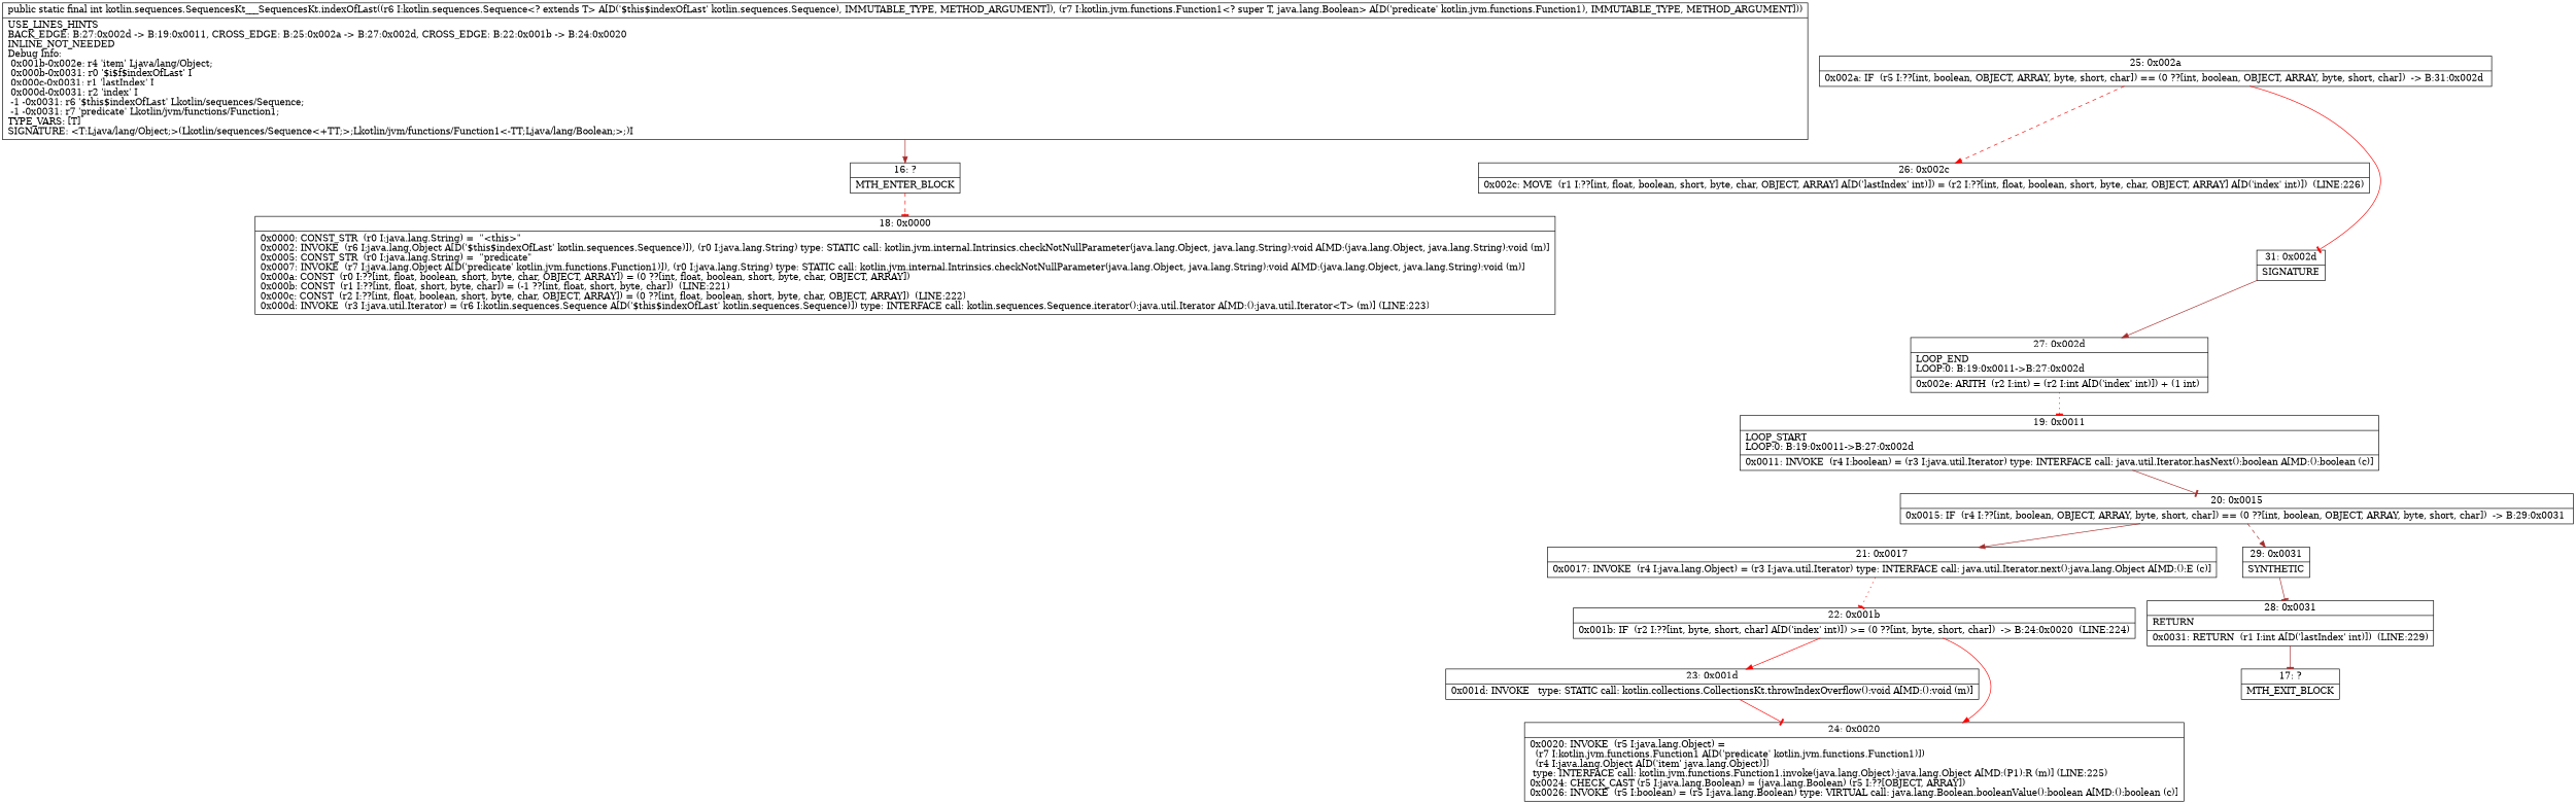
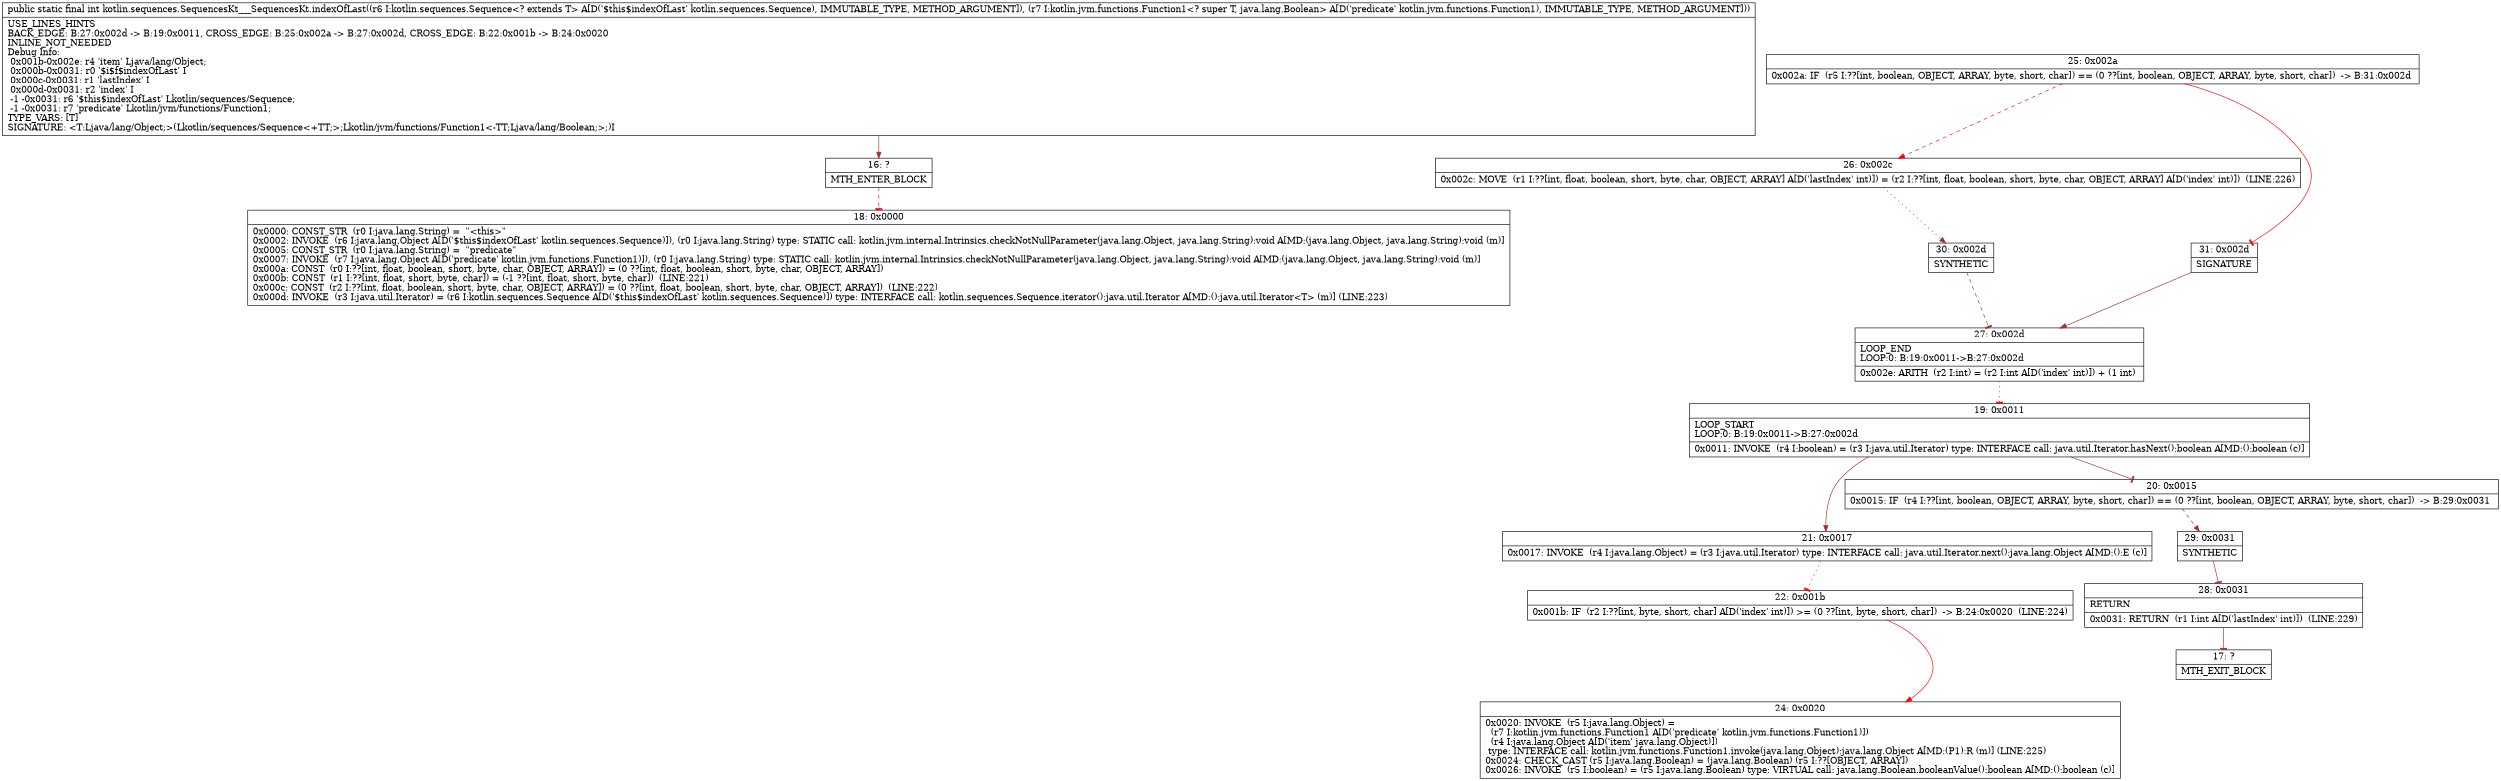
  digraph {
    node [shape=record]
    edge [arrowhead=tee color=brown style=solid]
    n1 [label="{16\:\ ?|MTH_ENTER_BLOCK\l}"]
    n2 [label="{18\:\ 0x0000|0x0000: CONST_STR  (r0 I:java.lang.String) =  \"\<this\>\" \l0x0002: INVOKE  (r6 I:java.lang.Object A[D('$this$indexOfLast' kotlin.sequences.Sequence)]), (r0 I:java.lang.String) type: STATIC call: kotlin.jvm.internal.Intrinsics.checkNotNullParameter(java.lang.Object, java.lang.String):void A[MD:(java.lang.Object, java.lang.String):void (m)]\l0x0005: CONST_STR  (r0 I:java.lang.String) =  \"predicate\" \l0x0007: INVOKE  (r7 I:java.lang.Object A[D('predicate' kotlin.jvm.functions.Function1)]), (r0 I:java.lang.String) type: STATIC call: kotlin.jvm.internal.Intrinsics.checkNotNullParameter(java.lang.Object, java.lang.String):void A[MD:(java.lang.Object, java.lang.String):void (m)]\l0x000a: CONST  (r0 I:??[int, float, boolean, short, byte, char, OBJECT, ARRAY]) = (0 ??[int, float, boolean, short, byte, char, OBJECT, ARRAY]) \l0x000b: CONST  (r1 I:??[int, float, short, byte, char]) = (\-1 ??[int, float, short, byte, char])  (LINE:221)\l0x000c: CONST  (r2 I:??[int, float, boolean, short, byte, char, OBJECT, ARRAY]) = (0 ??[int, float, boolean, short, byte, char, OBJECT, ARRAY])  (LINE:222)\l0x000d: INVOKE  (r3 I:java.util.Iterator) = (r6 I:kotlin.sequences.Sequence A[D('$this$indexOfLast' kotlin.sequences.Sequence)]) type: INTERFACE call: kotlin.sequences.Sequence.iterator():java.util.Iterator A[MD:():java.util.Iterator\<T\> (m)] (LINE:223)\l}"]
    n3 [label="{19\:\ 0x0011|LOOP_START\lLOOP:0: B:19:0x0011\-\>B:27:0x002d\l|0x0011: INVOKE  (r4 I:boolean) = (r3 I:java.util.Iterator) type: INTERFACE call: java.util.Iterator.hasNext():boolean A[MD:():boolean (c)]\l}"]
    n4 [label="{20\:\ 0x0015|0x0015: IF  (r4 I:??[int, boolean, OBJECT, ARRAY, byte, short, char]) == (0 ??[int, boolean, OBJECT, ARRAY, byte, short, char])  \-\> B:29:0x0031 \l}"]
    n5 [label="{21\:\ 0x0017|0x0017: INVOKE  (r4 I:java.lang.Object) = (r3 I:java.util.Iterator) type: INTERFACE call: java.util.Iterator.next():java.lang.Object A[MD:():E (c)]\l}"]
    n6 [label="{29\:\ 0x0031|SYNTHETIC\l}"]
    n7 [label="{22\:\ 0x001b|0x001b: IF  (r2 I:??[int, byte, short, char] A[D('index' int)]) \>= (0 ??[int, byte, short, char])  \-\> B:24:0x0020  (LINE:224)\l}"]
    n8 [label="{28\:\ 0x0031|RETURN\l|0x0031: RETURN  (r1 I:int A[D('lastIndex' int)])  (LINE:229)\l}"]
-   n9 [label="{23\:\ 0x001d|0x001d: INVOKE   type: STATIC call: kotlin.collections.CollectionsKt.throwIndexOverflow():void A[MD:():void (m)]\l}"]
    n10 [label="{24\:\ 0x0020|0x0020: INVOKE  (r5 I:java.lang.Object) = \l  (r7 I:kotlin.jvm.functions.Function1 A[D('predicate' kotlin.jvm.functions.Function1)])\l  (r4 I:java.lang.Object A[D('item' java.lang.Object)])\l type: INTERFACE call: kotlin.jvm.functions.Function1.invoke(java.lang.Object):java.lang.Object A[MD:(P1):R (m)] (LINE:225)\l0x0024: CHECK_CAST (r5 I:java.lang.Boolean) = (java.lang.Boolean) (r5 I:??[OBJECT, ARRAY]) \l0x0026: INVOKE  (r5 I:boolean) = (r5 I:java.lang.Boolean) type: VIRTUAL call: java.lang.Boolean.booleanValue():boolean A[MD:():boolean (c)]\l}"]
    n11 [label="{25\:\ 0x002a|0x002a: IF  (r5 I:??[int, boolean, OBJECT, ARRAY, byte, short, char]) == (0 ??[int, boolean, OBJECT, ARRAY, byte, short, char])  \-\> B:31:0x002d \l}"]
    n12 [label="{26\:\ 0x002c|0x002c: MOVE  (r1 I:??[int, float, boolean, short, byte, char, OBJECT, ARRAY] A[D('lastIndex' int)]) = (r2 I:??[int, float, boolean, short, byte, char, OBJECT, ARRAY] A[D('index' int)])  (LINE:226)\l}"]
    n13 [label="{31\:\ 0x002d|SIGNATURE\l}"]
+   n14 [label="{30\:\ 0x002d|SYNTHETIC\l}"]
    n15 [label="{27\:\ 0x002d|LOOP_END\lLOOP:0: B:19:0x0011\-\>B:27:0x002d\l|0x002e: ARITH  (r2 I:int) = (r2 I:int A[D('index' int)]) + (1 int) \l}"]
    n16 [label="{17\:\ ?|MTH_EXIT_BLOCK\l}"]
    n17 [label="{public static final int kotlin.sequences.SequencesKt___SequencesKt.indexOfLast((r6 I:kotlin.sequences.Sequence\<? extends T\> A[D('$this$indexOfLast' kotlin.sequences.Sequence), IMMUTABLE_TYPE, METHOD_ARGUMENT]), (r7 I:kotlin.jvm.functions.Function1\<? super T, java.lang.Boolean\> A[D('predicate' kotlin.jvm.functions.Function1), IMMUTABLE_TYPE, METHOD_ARGUMENT]))  | USE_LINES_HINTS\lBACK_EDGE: B:27:0x002d \-\> B:19:0x0011, CROSS_EDGE: B:25:0x002a \-\> B:27:0x002d, CROSS_EDGE: B:22:0x001b \-\> B:24:0x0020\lINLINE_NOT_NEEDED\lDebug Info:\l  0x001b\-0x002e: r4 'item' Ljava\/lang\/Object;\l  0x000b\-0x0031: r0 '$i$f$indexOfLast' I\l  0x000c\-0x0031: r1 'lastIndex' I\l  0x000d\-0x0031: r2 'index' I\l  \-1 \-0x0031: r6 '$this$indexOfLast' Lkotlin\/sequences\/Sequence;\l  \-1 \-0x0031: r7 'predicate' Lkotlin\/jvm\/functions\/Function1;\lTYPE_VARS: [T]\lSIGNATURE: \<T:Ljava\/lang\/Object;\>(Lkotlin\/sequences\/Sequence\<+TT;\>;Lkotlin\/jvm\/functions\/Function1\<\-TT;Ljava\/lang\/Boolean;\>;)I\l}"]
    n1 -> n2 [color=red style=dashed]
    n3 -> n4
-   n4 -> n5 [arrowhead=normal]
+   n3 -> n5 [arrowhead=normal]
    n4 -> n6 [arrowhead=normal style=dashed]
    n5 -> n7 [color=red style=dotted]
    n6 -> n8
-   n7 -> n9 [arrowhead=normal color=red]
    n7 -> n10 [arrowhead=normal color=red]
    n8 -> n16
-   n9 -> n10 [color=red]
    n11 -> n12 [arrowhead=normal color=red style=dashed]
    n11 -> n13 [color=red]
+   n12 -> n14 [arrowhead=normal style=dotted]
    n13 -> n15 [arrowhead=normal]
+   n14 -> n15 [style=dashed]
    n15 -> n3 [color=red style=dotted]
    n17 -> n1 [arrowhead=normal]
  }
